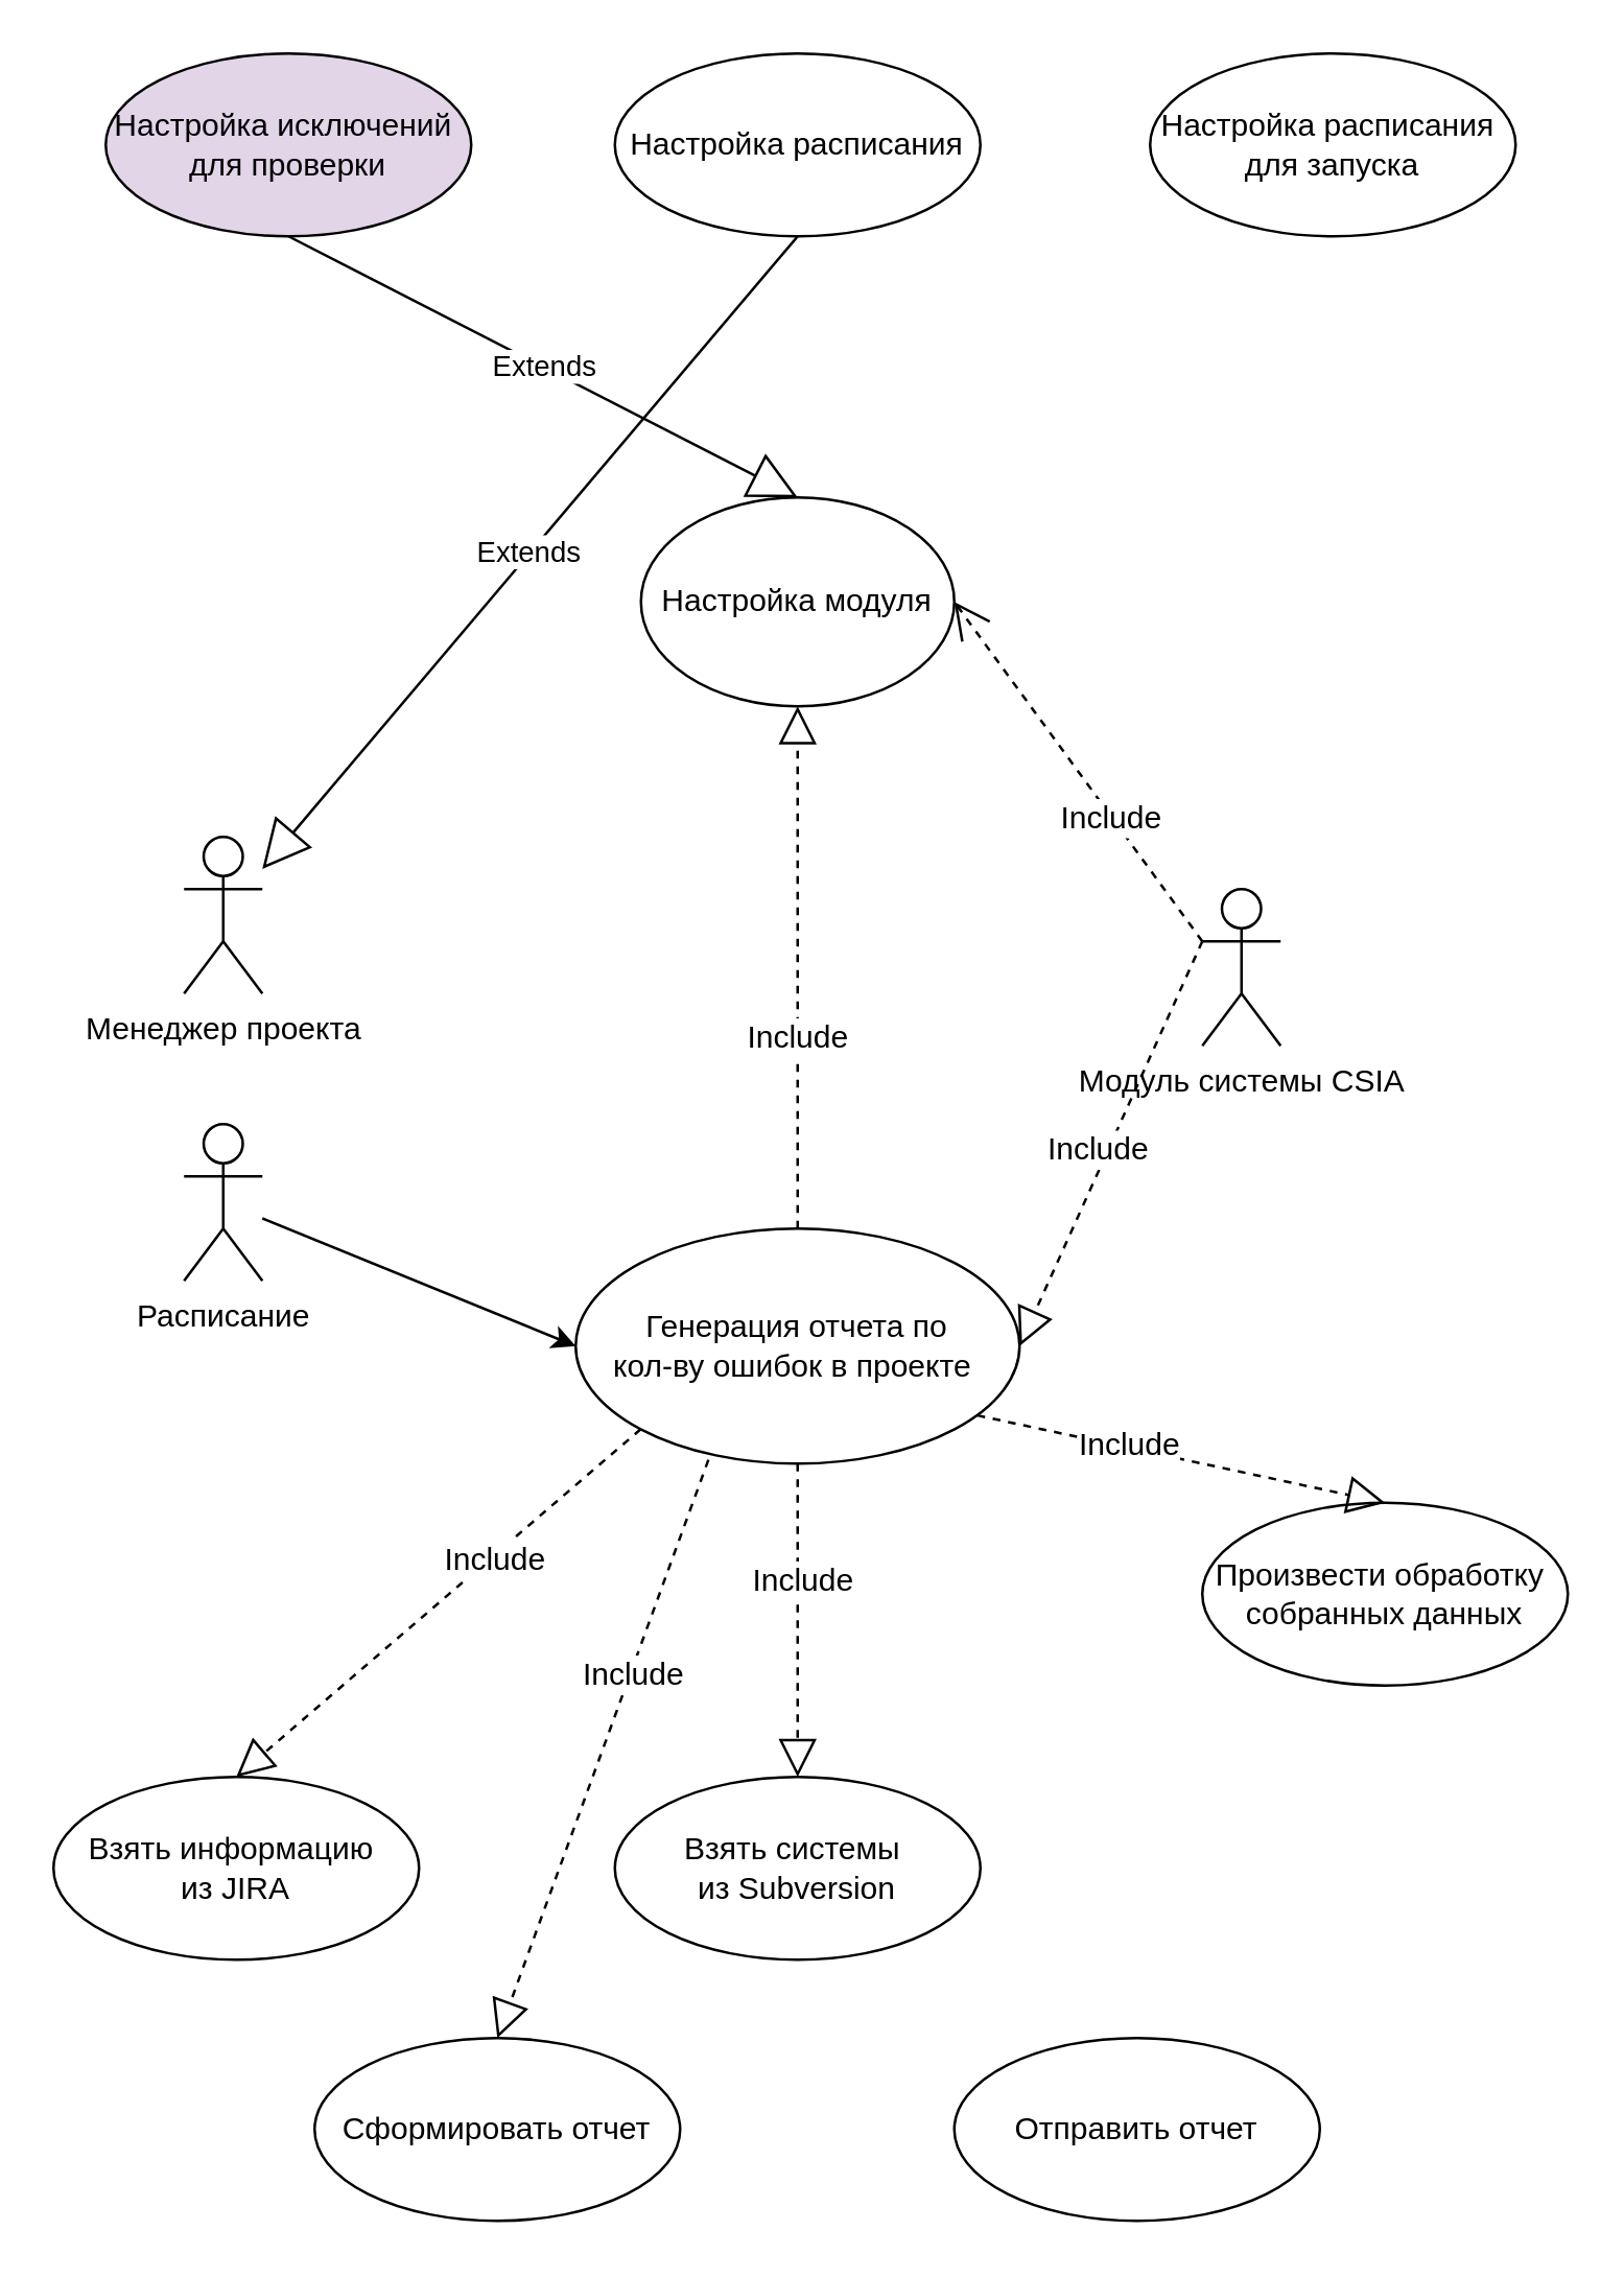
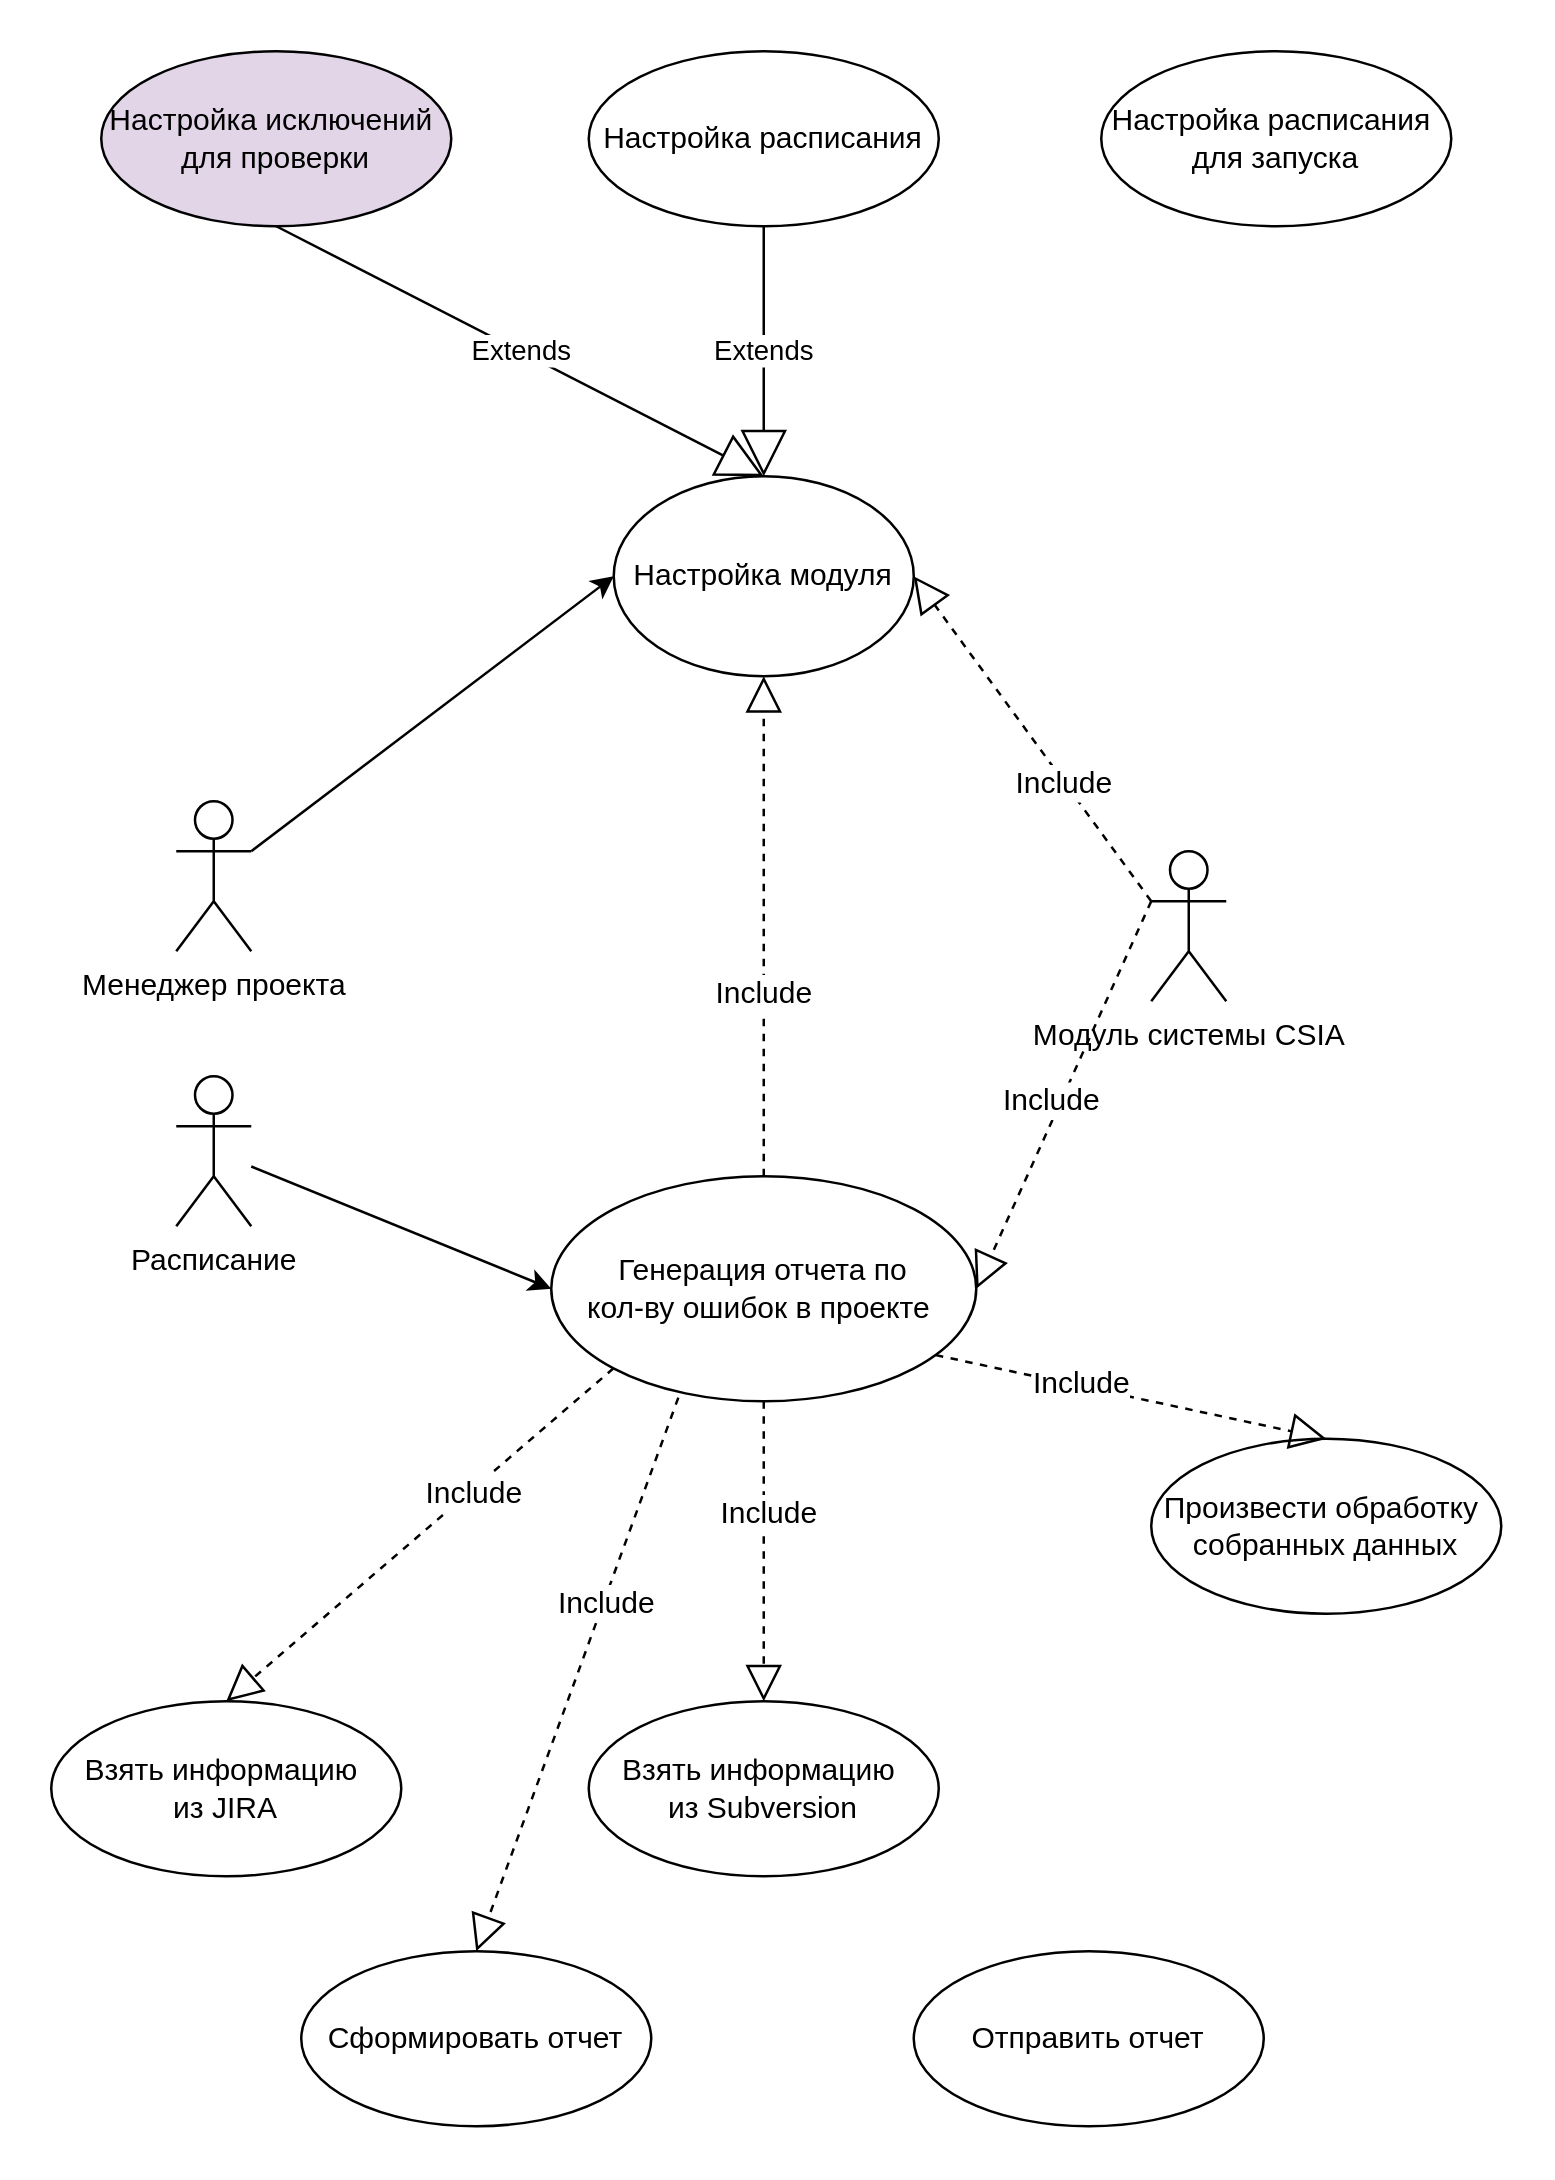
  <mxCell id="0" />
  <mxCell id="1" parent="0" />
  <mxCell id="2" value="Менеджер проекта" style="shape=umlActor;verticalLabelPosition=bottom;verticalAlign=top;html=1;outlineConnect=0;" parent="1" vertex="1"><mxGeometry x="70" y="320" width="30" height="60" as="geometry" /></mxCell>
  <mxCell id="3" value="Генерация отчета по&lt;br&gt;кол-ву ошибок в проекте&amp;nbsp;" style="ellipse;whiteSpace=wrap;html=1;" parent="1" vertex="1"><mxGeometry x="220" y="470" width="170" height="90" as="geometry" /></mxCell>
  <mxCell id="4" value="Модуль системы CSIA" style="shape=umlActor;verticalLabelPosition=bottom;verticalAlign=top;html=1;outlineConnect=0;" parent="1" vertex="1"><mxGeometry x="460" y="340" width="30" height="60" as="geometry" /></mxCell>
  <mxCell id="5" value="Настройка модуля" style="ellipse;whiteSpace=wrap;html=1;" parent="1" vertex="1"><mxGeometry x="245" y="190" width="120" height="80" as="geometry" /></mxCell>
+ <mxCell id="6" value="" style="endArrow=classic;html=1;rounded=0;entryX=0;entryY=0.5;entryDx=0;entryDy=0;exitX=1;exitY=0.333;exitDx=0;exitDy=0;exitPerimeter=0;" parent="1" source="2" target="5" edge="1"><mxGeometry width="50" height="50" relative="1" as="geometry"><mxPoint x="140" y="390" as="sourcePoint" /><mxPoint x="390" y="400" as="targetPoint" /></mxGeometry></mxCell>
  <mxCell id="7" value="Настройка исключений&amp;nbsp;&lt;br&gt;для проверки" style="ellipse;whiteSpace=wrap;html=1;fillColor=#e1d5e7;" parent="1" vertex="1"><mxGeometry x="40" y="20" width="140" height="70" as="geometry" /></mxCell>
  <mxCell id="8" value="Настройка расписания" style="ellipse;whiteSpace=wrap;html=1;" parent="1" vertex="1"><mxGeometry x="235" y="20" width="140" height="70" as="geometry" /></mxCell>
  <mxCell id="9" value="Настройка расписания&amp;nbsp;&lt;br&gt;для запуска" style="ellipse;whiteSpace=wrap;html=1;" parent="1" vertex="1"><mxGeometry x="440" y="20" width="140" height="70" as="geometry" /></mxCell>
  <mxCell id="10" value="Extends" style="endArrow=block;endSize=16;endFill=0;html=1;rounded=0;entryX=0.5;entryY=0;entryDx=0;entryDy=0;exitX=0.5;exitY=1;exitDx=0;exitDy=0;" parent="1" source="7" target="5" edge="1"><mxGeometry width="160" relative="1" as="geometry"><mxPoint x="170" y="370" as="sourcePoint" /><mxPoint x="170" y="170" as="targetPoint" /></mxGeometry></mxCell>
- <mxCell id="11" value="Extends" style="endArrow=block;endSize=16;endFill=0;html=1;rounded=0;exitX=0.5;exitY=1;exitDx=0;exitDy=0;" parent="1" source="8" target="2" edge="1"><mxGeometry width="160" relative="1" as="geometry"><mxPoint x="200" y="60" as="sourcePoint" /><mxPoint x="322.574" y="171.716" as="targetPoint" /></mxGeometry></mxCell>
+ <mxCell id="11" value="Extends" style="endArrow=block;endSize=16;endFill=0;html=1;rounded=0;entryX=0.5;entryY=0;entryDx=0;entryDy=0;exitX=0.5;exitY=1;exitDx=0;exitDy=0;" parent="1" source="8" target="5" edge="1"><mxGeometry width="160" relative="1" as="geometry"><mxPoint x="200" y="60" as="sourcePoint" /><mxPoint x="322.574" y="171.716" as="targetPoint" /></mxGeometry></mxCell>
  <mxCell id="12" value="Взять информацию&amp;nbsp;&lt;br&gt;из JIRA" style="ellipse;whiteSpace=wrap;html=1;" parent="1" vertex="1"><mxGeometry x="20" y="680" width="140" height="70" as="geometry" /></mxCell>
- <mxCell id="13" value="Взять системы&amp;nbsp;&lt;br&gt;из Subversion" style="ellipse;whiteSpace=wrap;html=1;" parent="1" vertex="1"><mxGeometry x="235" y="680" width="140" height="70" as="geometry" /></mxCell>
+ <mxCell id="13" value="Взять информацию&amp;nbsp;&lt;br&gt;из Subversion" style="ellipse;whiteSpace=wrap;html=1;" parent="1" vertex="1"><mxGeometry x="235" y="680" width="140" height="70" as="geometry" /></mxCell>
  <mxCell id="14" value="Произвести обработку&amp;nbsp;&lt;br&gt;собранных данных" style="ellipse;whiteSpace=wrap;html=1;" parent="1" vertex="1"><mxGeometry x="460" y="575" width="140" height="70" as="geometry" /></mxCell>
  <mxCell id="15" value="Сформировать отчет" style="ellipse;whiteSpace=wrap;html=1;" parent="1" vertex="1"><mxGeometry x="120" y="780" width="140" height="70" as="geometry" /></mxCell>
  <mxCell id="16" value="Отправить отчет" style="ellipse;whiteSpace=wrap;html=1;" parent="1" vertex="1"><mxGeometry x="365" y="780" width="140" height="70" as="geometry" /></mxCell>
  <mxCell id="17" value="" style="endArrow=block;dashed=1;endFill=0;endSize=12;html=1;rounded=0;exitX=0.905;exitY=0.795;exitDx=0;exitDy=0;exitPerimeter=0;entryX=0.5;entryY=0;entryDx=0;entryDy=0;" parent="1" source="3" target="14" edge="1"><mxGeometry width="160" relative="1" as="geometry"><mxPoint x="470" y="550" as="sourcePoint" /><mxPoint x="550" y="630" as="targetPoint" /></mxGeometry></mxCell>
  <mxCell id="18" value="Include" style="edgeLabel;html=1;align=center;verticalAlign=middle;resizable=0;points=[];fontSize=12;" parent="17" vertex="1" connectable="0"><mxGeometry x="-0.263" y="1" relative="1" as="geometry"><mxPoint as="offset" /></mxGeometry></mxCell>
  <mxCell id="19" value="" style="endArrow=block;dashed=1;endFill=0;endSize=12;html=1;rounded=0;entryX=0.5;entryY=0;entryDx=0;entryDy=0;" parent="1" source="3" target="13" edge="1"><mxGeometry width="160" relative="1" as="geometry"><mxPoint x="445" y="790" as="sourcePoint" /><mxPoint x="320" y="610" as="targetPoint" /></mxGeometry></mxCell>
  <mxCell id="20" value="Include" style="edgeLabel;html=1;align=center;verticalAlign=middle;resizable=0;points=[];fontSize=12;" parent="19" vertex="1" connectable="0"><mxGeometry x="-0.263" y="1" relative="1" as="geometry"><mxPoint as="offset" /></mxGeometry></mxCell>
  <mxCell id="21" value="" style="endArrow=block;dashed=1;endFill=0;endSize=12;html=1;rounded=0;exitX=0.299;exitY=0.984;exitDx=0;exitDy=0;exitPerimeter=0;entryX=0.5;entryY=0;entryDx=0;entryDy=0;" parent="1" source="3" target="15" edge="1"><mxGeometry width="160" relative="1" as="geometry"><mxPoint x="315" y="690" as="sourcePoint" /><mxPoint x="190" y="670" as="targetPoint" /></mxGeometry></mxCell>
  <mxCell id="22" value="Include" style="edgeLabel;html=1;align=center;verticalAlign=middle;resizable=0;points=[];fontSize=12;" parent="21" vertex="1" connectable="0"><mxGeometry x="-0.263" y="1" relative="1" as="geometry"><mxPoint as="offset" /></mxGeometry></mxCell>
  <mxCell id="23" value="" style="endArrow=block;dashed=1;endFill=0;endSize=12;html=1;rounded=0;exitX=0;exitY=1;exitDx=0;exitDy=0;entryX=0.5;entryY=0;entryDx=0;entryDy=0;" parent="1" source="3" target="12" edge="1"><mxGeometry width="160" relative="1" as="geometry"><mxPoint x="200" y="790" as="sourcePoint" /><mxPoint x="130" y="590" as="targetPoint" /></mxGeometry></mxCell>
  <mxCell id="24" value="Include" style="edgeLabel;html=1;align=center;verticalAlign=middle;resizable=0;points=[];fontSize=12;" parent="23" vertex="1" connectable="0"><mxGeometry x="-0.263" y="1" relative="1" as="geometry"><mxPoint as="offset" /></mxGeometry></mxCell>
  <mxCell id="25" value="" style="endArrow=block;dashed=1;endFill=0;endSize=12;html=1;rounded=0;entryX=0.5;entryY=1;entryDx=0;entryDy=0;" parent="1" source="3" target="5" edge="1"><mxGeometry width="160" relative="1" as="geometry"><mxPoint x="634.9" y="616.18" as="sourcePoint" /><mxPoint x="470.004" y="483" as="targetPoint" /></mxGeometry></mxCell>
  <mxCell id="26" value="Include" style="edgeLabel;html=1;align=center;verticalAlign=middle;resizable=0;points=[];fontSize=12;" parent="25" vertex="1" connectable="0"><mxGeometry x="-0.263" y="1" relative="1" as="geometry"><mxPoint as="offset" /></mxGeometry></mxCell>
- <mxCell id="27" value="" style="endArrow=open;dashed=1;endFill=0;endSize=12;html=1;rounded=0;entryX=1;entryY=0.5;entryDx=0;entryDy=0;exitX=0;exitY=0.333;exitDx=0;exitDy=0;exitPerimeter=0;" parent="1" source="4" target="5" edge="1"><mxGeometry width="160" relative="1" as="geometry"><mxPoint x="315" y="480" as="sourcePoint" /><mxPoint x="315" y="280" as="targetPoint" /></mxGeometry></mxCell>
+ <mxCell id="27" value="" style="endArrow=block;dashed=1;endFill=0;endSize=12;html=1;rounded=0;entryX=1;entryY=0.5;entryDx=0;entryDy=0;exitX=0;exitY=0.333;exitDx=0;exitDy=0;exitPerimeter=0;" parent="1" source="4" target="5" edge="1"><mxGeometry width="160" relative="1" as="geometry"><mxPoint x="315" y="480" as="sourcePoint" /><mxPoint x="315" y="280" as="targetPoint" /></mxGeometry></mxCell>
  <mxCell id="28" value="Include" style="edgeLabel;html=1;align=center;verticalAlign=middle;resizable=0;points=[];fontSize=12;" parent="27" vertex="1" connectable="0"><mxGeometry x="-0.263" y="1" relative="1" as="geometry"><mxPoint as="offset" /></mxGeometry></mxCell>
  <mxCell id="29" value="" style="endArrow=block;dashed=1;endFill=0;endSize=12;html=1;rounded=0;entryX=1;entryY=0.5;entryDx=0;entryDy=0;exitX=0;exitY=0.333;exitDx=0;exitDy=0;exitPerimeter=0;" parent="1" source="4" target="3" edge="1"><mxGeometry width="160" relative="1" as="geometry"><mxPoint x="470" y="370" as="sourcePoint" /><mxPoint x="375" y="240" as="targetPoint" /></mxGeometry></mxCell>
  <mxCell id="30" value="Include" style="edgeLabel;html=1;align=center;verticalAlign=middle;resizable=0;points=[];fontSize=12;" parent="29" vertex="1" connectable="0"><mxGeometry x="-0.263" y="1" relative="1" as="geometry"><mxPoint x="-15" y="22" as="offset" /></mxGeometry></mxCell>
  <mxCell id="31" value="Расписание" style="shape=umlActor;verticalLabelPosition=bottom;verticalAlign=top;html=1;outlineConnect=0;" vertex="1" parent="1"><mxGeometry x="70" y="430" width="30" height="60" as="geometry" /></mxCell>
  <mxCell id="32" value="" style="endArrow=classic;html=1;rounded=0;entryX=0;entryY=0.5;entryDx=0;entryDy=0;" edge="1" parent="1" source="31" target="3"><mxGeometry width="50" height="50" relative="1" as="geometry"><mxPoint x="340" y="470" as="sourcePoint" /><mxPoint x="390" y="420" as="targetPoint" /></mxGeometry></mxCell>
